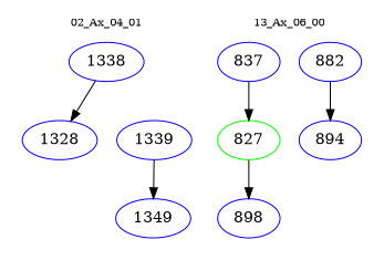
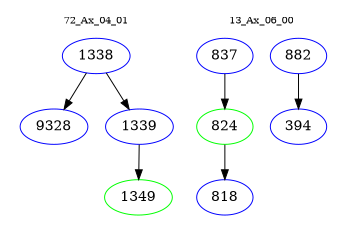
  digraph {
    node [color=blue]
    edge [color=black]
    n1 [label=1338]
-   n2 [label=1328]
+   n2 [label=9328]
    n3 [label=1339]
-   n4 [label=1349]
+   n4 [color=green label=1349]
    n5 [label=882]
    n6 [label=837]
-   n7 [label=894]
-   n8 [color=green label=827]
-   n9 [label=898]
+   n7 [label=394]
+   n8 [color=green label=824]
+   n9 [label=818]
    subgraph cluster_1 {
      color=white
      fontsize=10
-     label="02_Ax_04_01"
+     label="72_Ax_04_01"
      n1
      n2
      n3
      n4
    }
    subgraph cluster_2 {
      color=white
      fontsize=10
      label="13_Ax_06_00"
      n5
      n6
      n7
      n8
      n9
    }
    n1 -> n2
+   n1 -> n3
    n3 -> n4
    n5 -> n7
    n6 -> n8
    n8 -> n9
  }
